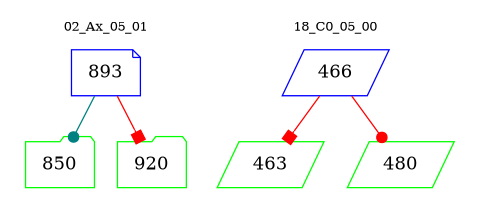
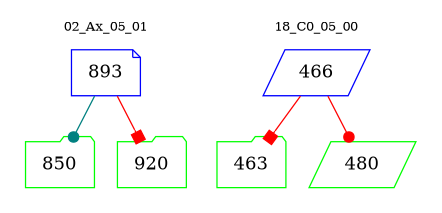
  digraph {
    node [color=green shape=parallelogram]
    edge [arrowhead=dot color=red]
    n1 [color=blue label=893 shape=note]
    n2 [label=850 shape=folder]
    n3 [label=920 shape=folder]
    n4 [color=blue label=466]
-   n5 [label=463]
+   n5 [label=463 shape=folder]
    n6 [label=480]
    subgraph cluster_1 {
      color=white
      fontsize=10
      label="02_Ax_05_01"
      n1
      n2
      n3
    }
    subgraph cluster_2 {
      color=white
      fontsize=10
      label="18_C0_05_00"
      n4
      n5
      n6
    }
    n1 -> n2 [color=teal]
    n1 -> n3 [arrowhead=box]
    n4 -> n5 [arrowhead=box]
    n4 -> n6
  }
